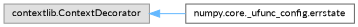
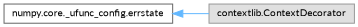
  digraph {
    rankdir=LR
    fontname=Lato
    node [fontname=Lato fontsize=10 shape=box style=filled]
    n1 [color=grey60 fillcolor="#E0E0E0" height=0.2 label="contextlib.ContextDecorator" width=0.4]
    n2 [color=grey40 fillcolor=white height=0.2 label="numpy.core._ufunc_config.errstate" width=0.4]
-   n1 -> n2 [color=steelblue1 dir=back fontname=Lato fontsize=10 labelfontname=Helvetica labelfontsize=10 style=solid]
+   n2 -> n1 [color=steelblue1 dir=back fontname=Lato fontsize=10 labelfontname=Helvetica labelfontsize=10 style=solid]
  }
